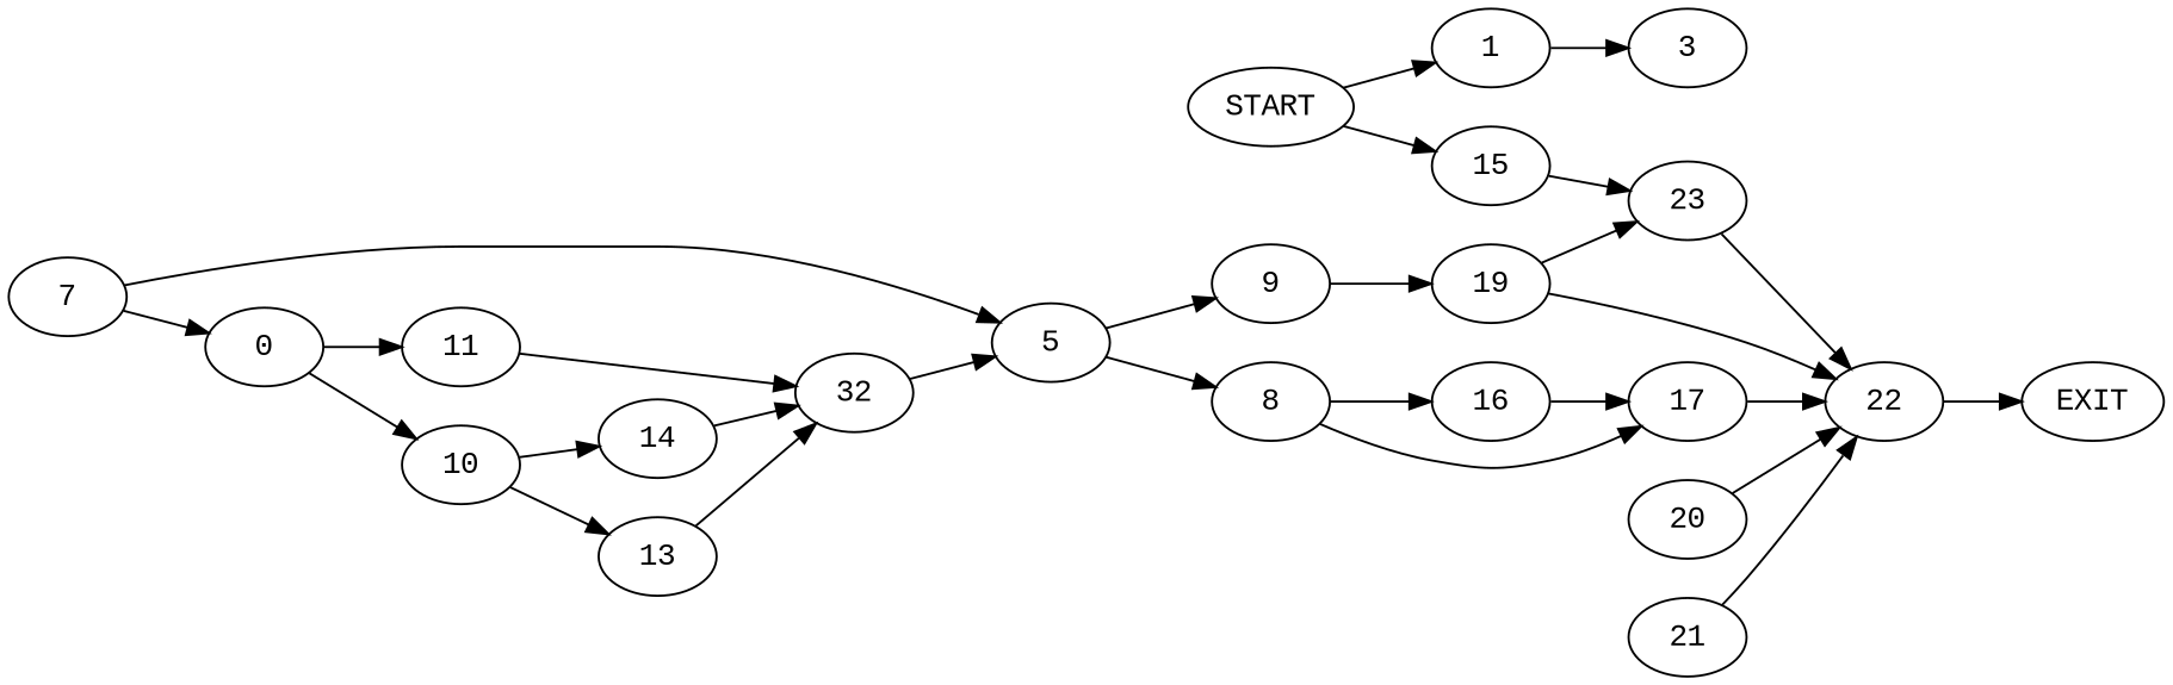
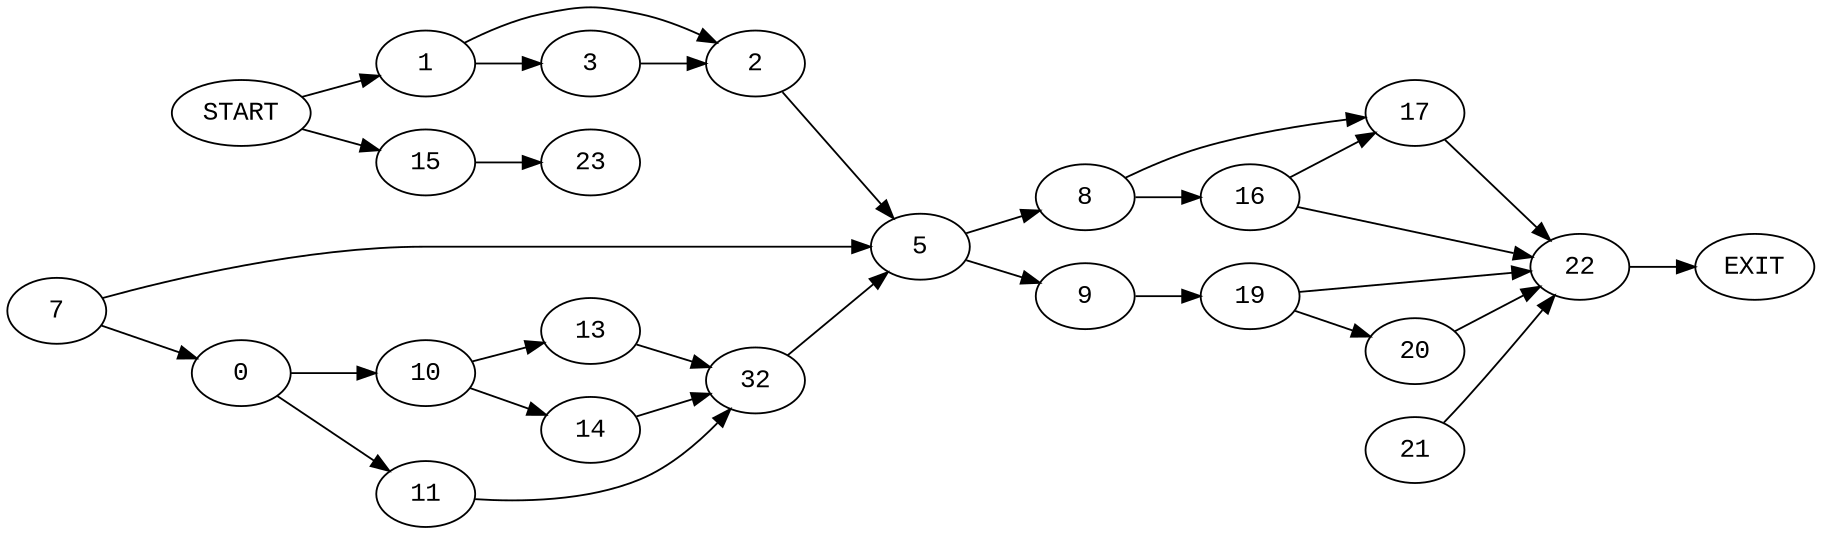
  digraph {
    fontname="Liberation Mono"
    rankdir=LR
    node [fontname="Liberation Mono"]
    edge [fontname="Liberation Mono"]
    n1 [label=START]
    1
    15
+   2
    3
    23
    n7 [label=EXIT]
    5
    8
    9
    n11 [label=0]
    10
    11
    7
    16
    17
    19
    13
    14
    n20 [label=32]
    22
    20
    21
    n1 -> 1
    n1 -> 15
+   1 -> 2
    1 -> 3
    15 -> 23
-   23 -> 22
+   2 -> 5
+   3 -> 2
+   16 -> 22
    5 -> 8
    5 -> 9
    8 -> 16
    8 -> 17
    9 -> 19
    n11 -> 10
    n11 -> 11
    10 -> 13
    10 -> 14
    11 -> n20
    7 -> 5
    7 -> n11
    16 -> 17
    17 -> 22
-   19 -> 23
+   19 -> 20
    19 -> 22
    13 -> n20
    14 -> n20
    n20 -> 5
    22 -> n7
    20 -> 22
    21 -> 22
  }
